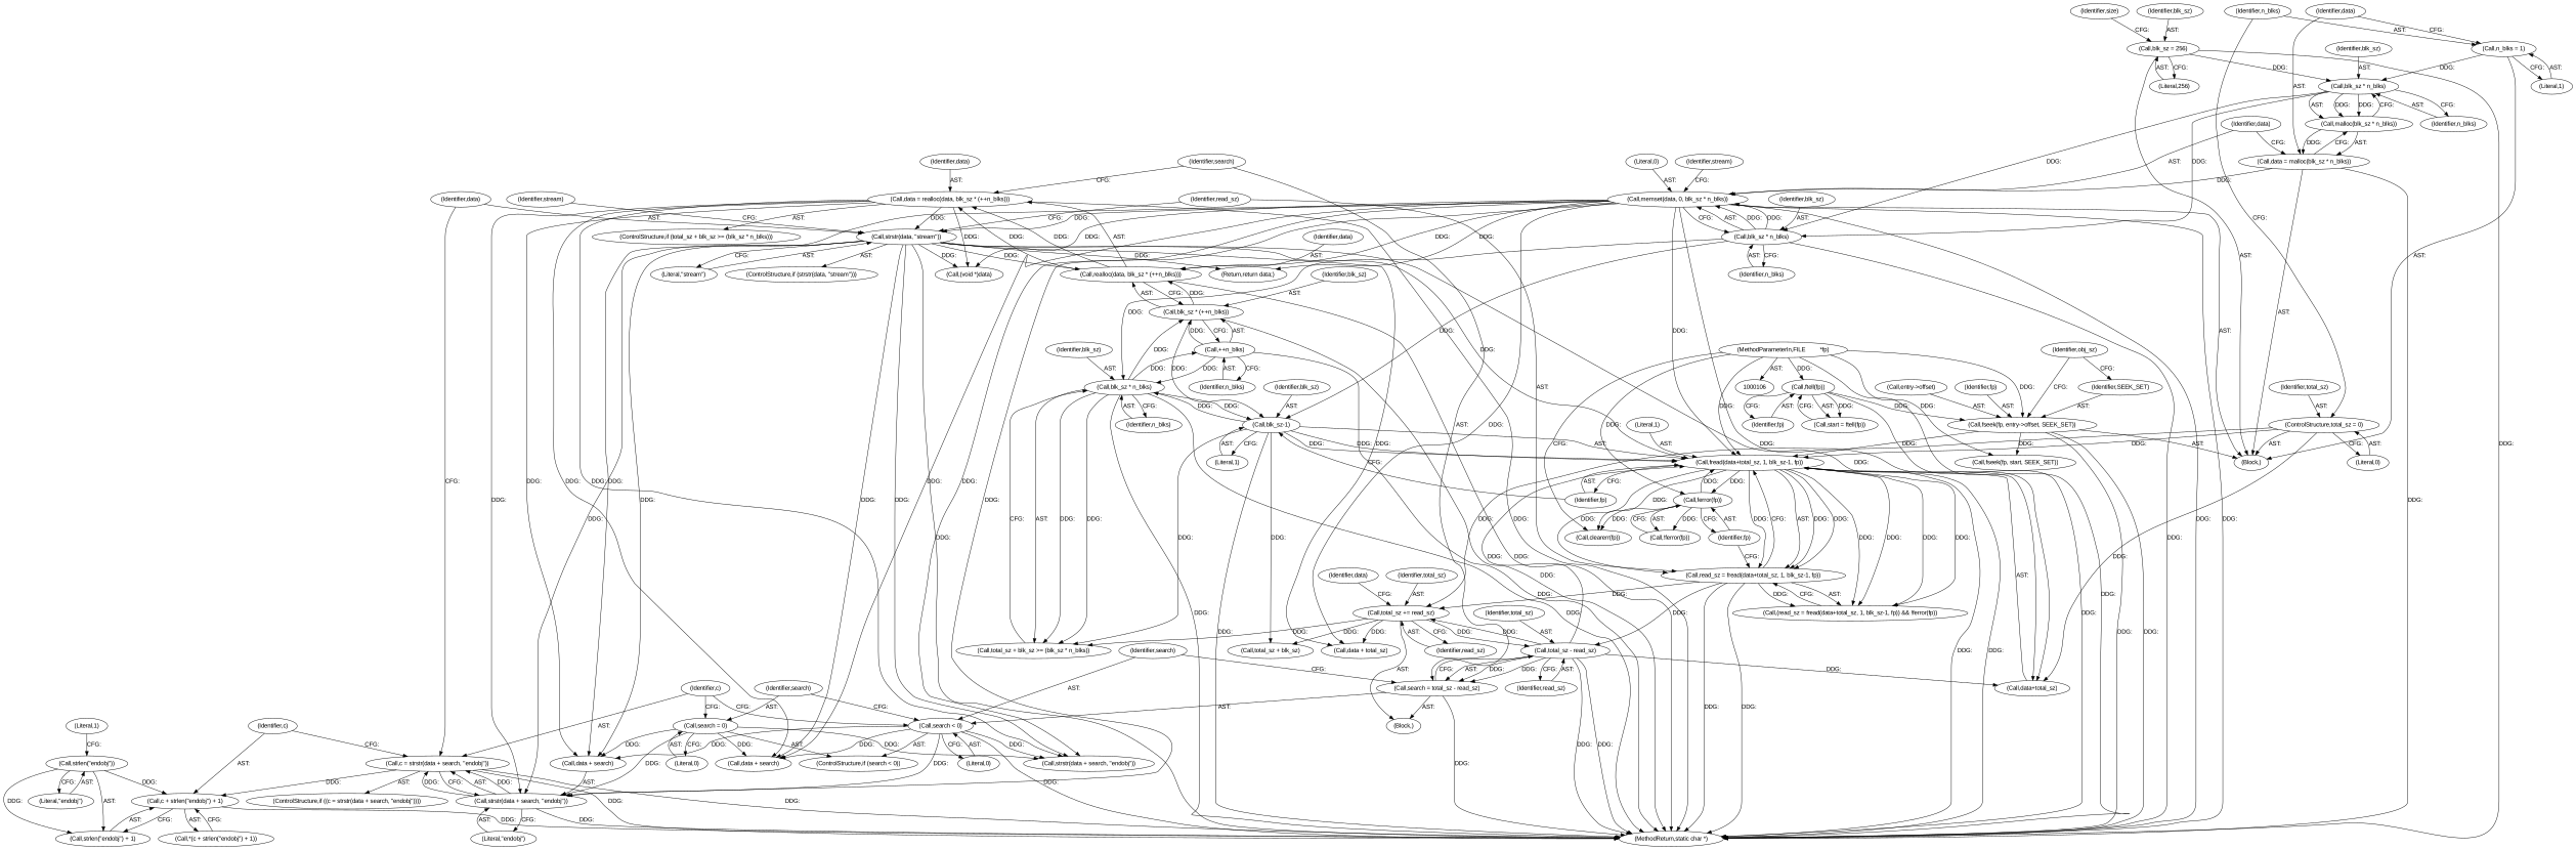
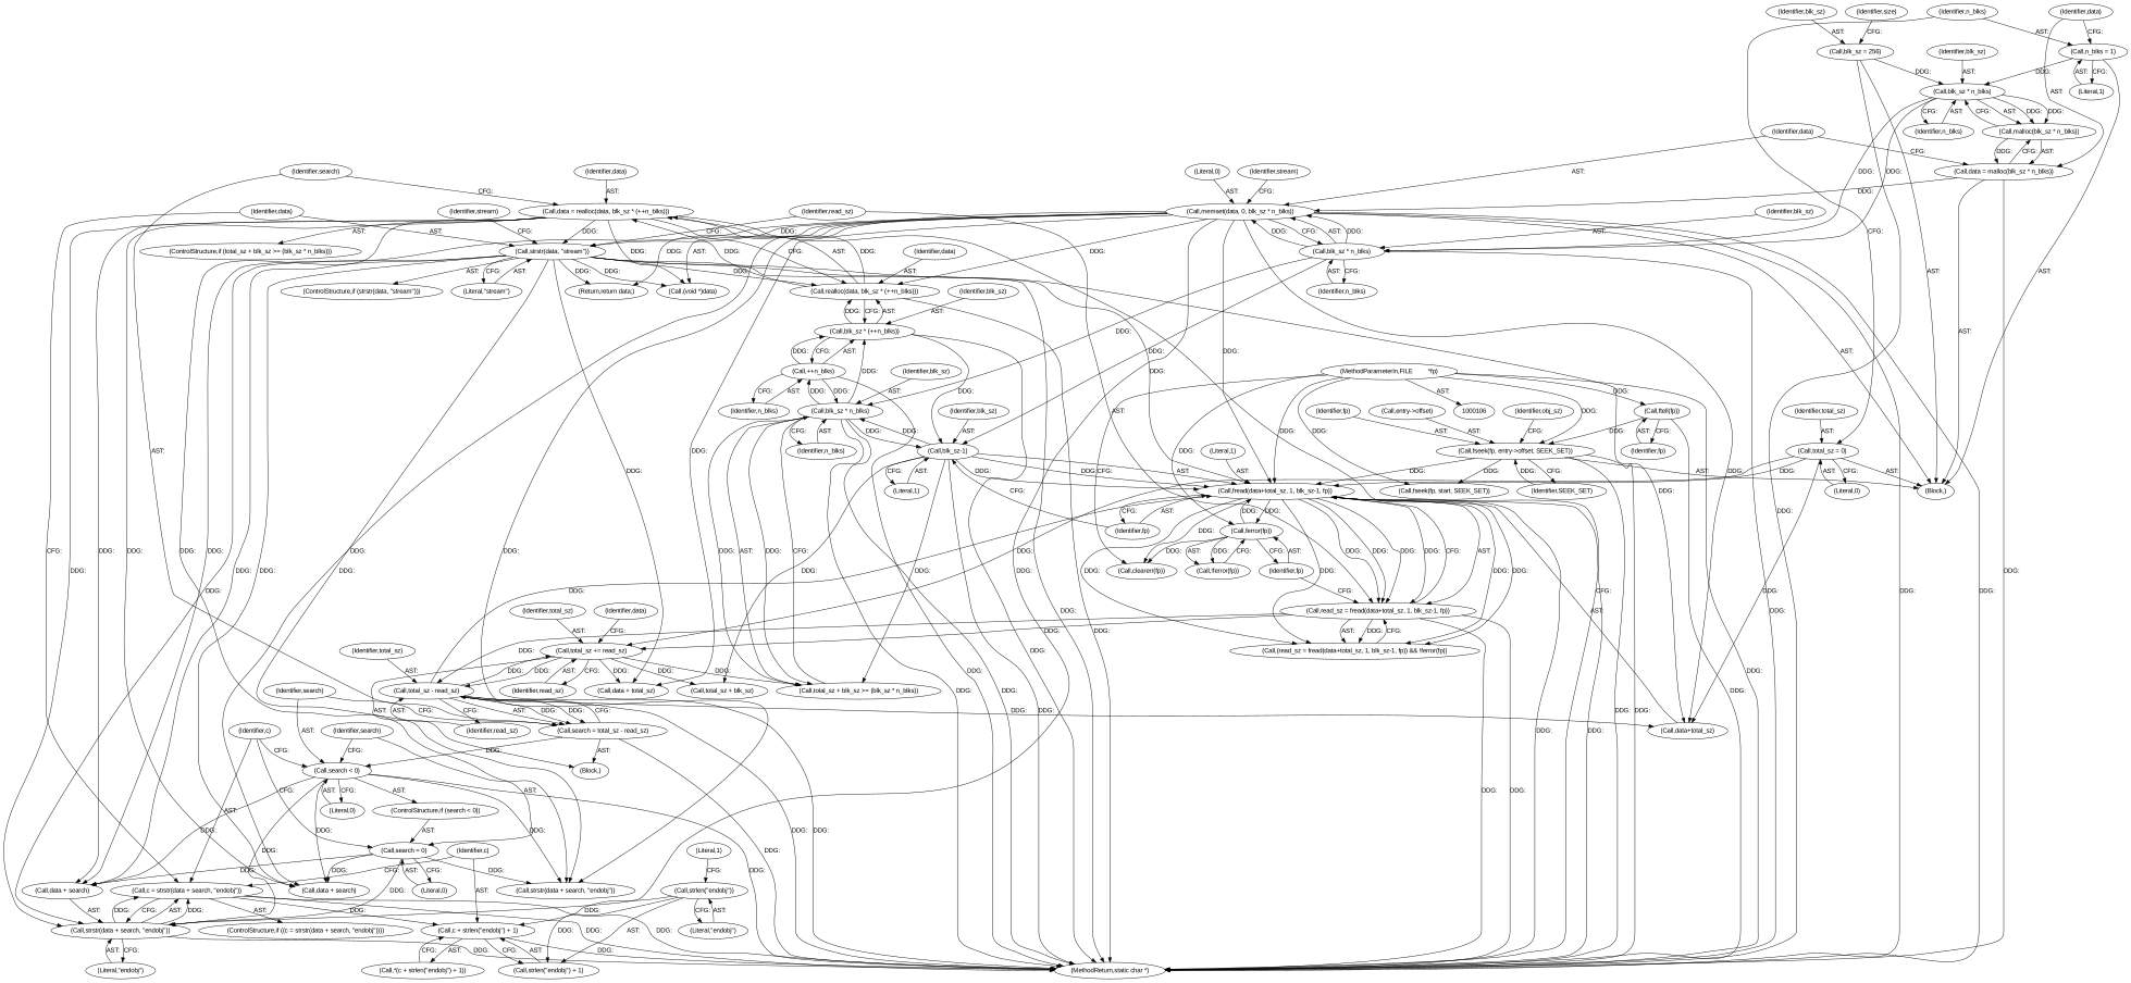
  digraph {
    fontname="Liberation Sans"
    node [fontname="Liberation Sans"]
    edge [fontname="Liberation Sans"]
    n1 [label="(Call,c + strlen(\"endobj\") + 1)"]
    n2 [label="(MethodReturn,static char *)"]
    n3 [label="(Call,strlen(\"endobj\") + 1)"]
    n4 [label="(Call,*(c + strlen(\"endobj\") + 1))"]
    n5 [label="(Call,c = strstr(data + search, \"endobj\"))"]
    n6 [label="(Call,strstr(data + search, \"endobj\"))"]
    n7 [label="(ControlStructure,if ((c = strstr(data + search, \"endobj\"))))"]
    n8 [label="(Literal,\"endobj\")"]
    n9 [label="(Call,data = realloc(data, blk_sz * (++n_blks)))"]
    n10 [label="(Call,realloc(data, blk_sz * (++n_blks)))"]
    n11 [label="(Call,strstr(data, \"stream\"))"]
    n12 [label="(Call,(void *)data)"]
    n13 [label="(Call,strstr(data + search, \"endobj\"))"]
    n14 [label="(Call,data + search)"]
    n15 [label="(Call,data + search)"]
    n16 [label="(ControlStructure,if (total_sz + blk_sz >= (blk_sz * n_blks)))"]
    n17 [label="(Call,blk_sz * (++n_blks))"]
    n18 [label="(Call,fread(data+total_sz, 1, blk_sz-1, fp))"]
    n19 [label="(Call,data+total_sz)"]
    n20 [label="(Call,data + total_sz)"]
    n21 [label="(Return,return data;)"]
    n22 [label="(ControlStructure,if (strstr(data, \"stream\")))"]
    n23 [label="(Literal,\"stream\")"]
    n24 [label="(Call,blk_sz-1)"]
    n25 [label="(Call,++n_blks)"]
    n26 [label="(Call,memset(data, 0, blk_sz * n_blks))"]
    n27 [label="(Call,blk_sz * n_blks)"]
    n28 [label="(Block,)"]
    n29 [label="(Call,blk_sz * n_blks)"]
    n30 [label="(Identifier,n_blks)"]
    n31 [label="(Call,read_sz = fread(data+total_sz, 1, blk_sz-1, fp))"]
    n32 [label="(Call,(read_sz = fread(data+total_sz, 1, blk_sz-1, fp)) && !ferror(fp))"]
    n33 [label="(Call,ferror(fp))"]
    n34 [label="(Identifier,fp)"]
    n35 [label="(Call,clearerr(fp))"]
    n36 [label="(Call,data = malloc(blk_sz * n_blks))"]
    n37 [label="(Call,malloc(blk_sz * n_blks))"]
    n38 [label="(Call,blk_sz * n_blks)"]
    n39 [label="(Identifier,n_blks)"]
    n40 [label="(Call,blk_sz = 256)"]
-   n41 [label="(Literal,256)"]
    n42 [label="(Call,n_blks = 1)"]
    n43 [label="(Literal,1)"]
    n44 [label="(Call,total_sz + blk_sz >= (blk_sz * n_blks))"]
    n45 [label="(Identifier,n_blks)"]
    n46 [label="(Call,total_sz + blk_sz)"]
    n47 [label="(Literal,1)"]
    n48 [label="(Identifier,n_blks)"]
    n49 [label="(Call,search = 0)"]
    n50 [label="(ControlStructure,if (search < 0))"]
    n51 [label="(Literal,0)"]
    n52 [label="(Call,search < 0)"]
    n53 [label="(Literal,0)"]
    n54 [label="(Call,search = total_sz - read_sz)"]
    n55 [label="(Call,total_sz - read_sz)"]
    n56 [label="(Block,)"]
    n57 [label="(Call,total_sz += read_sz)"]
    n58 [label="(Identifier,read_sz)"]
    n59 [label="(Identifier,read_sz)"]
    n60 [label="(Call,!ferror(fp))"]
    n61 [label="(Identifier,fp)"]
-   n62 [label="(ControlStructure,total_sz = 0)"]
+   n62 [label="(Call,total_sz = 0)"]
    n63 [label="(Literal,0)"]
    n64 [label="(MethodParameterIn,FILE         *fp)"]
    n65 [label="(Call,fseek(fp, entry->offset, SEEK_SET))"]
    n66 [label="(Call,ftell(fp))"]
    n67 [label="(Call,fseek(fp, start, SEEK_SET))"]
    1000106
    n69 [label="(Identifier,SEEK_SET)"]
-   n70 [label="(Call,start = ftell(fp))"]
    n71 [label="(Identifier,fp)"]
    n72 [label="(Call,strlen(\"endobj\"))"]
    n73 [label="(Literal,\"endobj\")"]
    n74 [label="(Identifier,data)"]
    n75 [label="(Call,entry->offset)"]
    n76 [label="(Identifier,data)"]
    n77 [label="(Identifier,obj_sz)"]
    n78 [label="(Identifier,total_sz)"]
    n79 [label="(Identifier,data)"]
    n80 [label="(Identifier,stream)"]
    n81 [label="(Identifier,data)"]
    n82 [label="(Literal,1)"]
    n83 [label="(Identifier,data)"]
    n84 [label="(Identifier,size)"]
    n85 [label="(Literal,0)"]
    n86 [label="(Identifier,blk_sz)"]
    n87 [label="(Identifier,search)"]
    n88 [label="(Identifier,search)"]
    n89 [label="(Identifier,blk_sz)"]
    n90 [label="(Identifier,total_sz)"]
    n91 [label="(Identifier,c)"]
    n92 [label="(Identifier,c)"]
    n93 [label="(Identifier,blk_sz)"]
    n94 [label="(Identifier,blk_sz)"]
    n95 [label="(Identifier,search)"]
    n96 [label="(Identifier,n_blks)"]
    n97 [label="(Identifier,read_sz)"]
    n98 [label="(Identifier,stream)"]
    n99 [label="(Identifier,blk_sz)"]
    n100 [label="(Identifier,data)"]
    n101 [label="(Identifier,total_sz)"]
    n102 [label="(Literal,1)"]
    n103 [label="(Identifier,fp)"]
    n104 [label="(Identifier,blk_sz)"]
    n1 -> n2 [label="DDG: "]
    n1 -> n3 [label="CFG: "]
    n1 -> n4 [label="AST: "]
    n3 -> n1 [label="AST: "]
    n4 -> n1 [label="CFG: "]
    n5 -> n1 [label="DDG: "]
    n5 -> n2 [label="DDG: "]
    n5 -> n2 [label="DDG: "]
    n5 -> n6 [label="CFG: "]
    n5 -> n7 [label="AST: "]
    n6 -> n2 [label="DDG: "]
    n6 -> n5 [label="AST: "]
    n6 -> n5 [label="DDG: "]
    n6 -> n5 [label="DDG: "]
    n6 -> n8 [label="CFG: "]
    n8 -> n6 [label="AST: "]
-   n9 -> n2 [label="DDG: "]
+   n9 -> n2 [label="CFG: "]
    n9 -> n6 [label="DDG: "]
+   n9 -> n10 [label="CFG: "]
    n9 -> n11 [label="DDG: "]
    n9 -> n12 [label="DDG: "]
    n9 -> n13 [label="DDG: "]
    n9 -> n14 [label="DDG: "]
    n9 -> n15 [label="DDG: "]
    n9 -> n16 [label="AST: "]
    n10 -> n2 [label="DDG: "]
    n10 -> n9 [label="AST: "]
    n10 -> n9 [label="DDG: "]
    n10 -> n9 [label="DDG: "]
    n10 -> n17 [label="CFG: "]
    n11 -> n2 [label="DDG: "]
    n11 -> n6 [label="DDG: "]
    n11 -> n10 [label="DDG: "]
    n11 -> n12 [label="DDG: "]
    n11 -> n13 [label="DDG: "]
    n11 -> n14 [label="DDG: "]
    n11 -> n15 [label="DDG: "]
    n11 -> n18 [label="DDG: "]
    n11 -> n19 [label="DDG: "]
    n11 -> n20 [label="DDG: "]
    n11 -> n21 [label="DDG: "]
    n11 -> n22 [label="AST: "]
    n11 -> n23 [label="CFG: "]
    n15 -> n6 [label="AST: "]
    n17 -> n2 [label="DDG: "]
    n17 -> n10 [label="AST: "]
    n17 -> n10 [label="DDG: "]
    n17 -> n24 [label="DDG: "]
    n17 -> n25 [label="CFG: "]
    n18 -> n2 [label="DDG: "]
    n18 -> n2 [label="DDG: "]
    n18 -> n31 [label="AST: "]
    n18 -> n31 [label="DDG: "]
    n18 -> n31 [label="DDG: "]
    n18 -> n31 [label="DDG: "]
    n18 -> n31 [label="DDG: "]
    n18 -> n32 [label="DDG: "]
    n18 -> n32 [label="DDG: "]
    n18 -> n32 [label="DDG: "]
    n18 -> n32 [label="DDG: "]
    n18 -> n33 [label="DDG: "]
    n18 -> n34 [label="CFG: "]
    n18 -> n35 [label="DDG: "]
    n19 -> n18 [label="AST: "]
    n23 -> n11 [label="AST: "]
    n24 -> n2 [label="DDG: "]
    n24 -> n18 [label="AST: "]
    n24 -> n18 [label="DDG: "]
    n24 -> n18 [label="DDG: "]
    n24 -> n29 [label="DDG: "]
    n24 -> n44 [label="DDG: "]
    n24 -> n46 [label="DDG: "]
    n24 -> n47 [label="CFG: "]
    n25 -> n2 [label="DDG: "]
    n25 -> n17 [label="AST: "]
    n25 -> n17 [label="DDG: "]
    n25 -> n29 [label="DDG: "]
    n25 -> n48 [label="CFG: "]
    n26 -> n2 [label="DDG: "]
    n26 -> n2 [label="DDG: "]
    n26 -> n6 [label="DDG: "]
    n26 -> n10 [label="DDG: "]
    n26 -> n11 [label="DDG: "]
-   n26 -> n12 [label="DDG: "]
+   n26 -> n12 [label="AST: "]
    n26 -> n13 [label="DDG: "]
    n26 -> n14 [label="DDG: "]
    n26 -> n15 [label="DDG: "]
    n26 -> n18 [label="DDG: "]
    n26 -> n19 [label="DDG: "]
    n26 -> n20 [label="DDG: "]
    n26 -> n21 [label="DDG: "]
    n26 -> n27 [label="CFG: "]
    n26 -> n28 [label="AST: "]
    n27 -> n2 [label="DDG: "]
    n27 -> n24 [label="DDG: "]
    n27 -> n26 [label="AST: "]
    n27 -> n26 [label="DDG: "]
    n27 -> n26 [label="DDG: "]
    n27 -> n29 [label="DDG: "]
    n27 -> n30 [label="CFG: "]
    n29 -> n2 [label="DDG: "]
    n29 -> n2 [label="DDG: "]
    n29 -> n17 [label="DDG: "]
    n29 -> n24 [label="DDG: "]
    n29 -> n25 [label="DDG: "]
    n29 -> n44 [label="AST: "]
    n29 -> n44 [label="DDG: "]
    n29 -> n44 [label="DDG: "]
    n29 -> n45 [label="CFG: "]
    n30 -> n27 [label="AST: "]
    n31 -> n2 [label="DDG: "]
    n31 -> n2 [label="DDG: "]
    n31 -> n18 [label="CFG: "]
    n31 -> n32 [label="AST: "]
    n31 -> n32 [label="DDG: "]
    n31 -> n55 [label="DDG: "]
    n31 -> n57 [label="DDG: "]
    n32 -> n31 [label="CFG: "]
    n33 -> n18 [label="DDG: "]
    n33 -> n35 [label="DDG: "]
    n33 -> n60 [label="AST: "]
    n33 -> n60 [label="DDG: "]
    n33 -> n61 [label="CFG: "]
    n34 -> n18 [label="AST: "]
    n34 -> n24 [label="CFG: "]
    n36 -> n2 [label="DDG: "]
    n36 -> n26 [label="DDG: "]
    n36 -> n28 [label="AST: "]
    n36 -> n37 [label="CFG: "]
    n37 -> n36 [label="AST: "]
    n37 -> n36 [label="DDG: "]
    n37 -> n38 [label="CFG: "]
    n38 -> n27 [label="DDG: "]
    n38 -> n27 [label="DDG: "]
    n38 -> n37 [label="AST: "]
    n38 -> n37 [label="DDG: "]
    n38 -> n37 [label="DDG: "]
    n38 -> n39 [label="CFG: "]
    n39 -> n38 [label="AST: "]
    n40 -> n2 [label="DDG: "]
    n40 -> n28 [label="AST: "]
    n40 -> n38 [label="DDG: "]
-   n40 -> n41 [label="CFG: "]
-   n41 -> n40 [label="AST: "]
    n42 -> n28 [label="AST: "]
    n42 -> n38 [label="DDG: "]
    n42 -> n43 [label="CFG: "]
    n43 -> n42 [label="AST: "]
    n44 -> n29 [label="CFG: "]
    n45 -> n29 [label="AST: "]
    n47 -> n24 [label="AST: "]
    n48 -> n25 [label="AST: "]
    n49 -> n6 [label="DDG: "]
    n49 -> n13 [label="DDG: "]
    n49 -> n14 [label="DDG: "]
    n49 -> n15 [label="DDG: "]
-   n49 -> n50 [label="AST: "]
+   n50 -> n49 [label="AST: "]
    n49 -> n51 [label="CFG: "]
    n51 -> n49 [label="AST: "]
    n52 -> n2 [label="DDG: "]
    n52 -> n6 [label="DDG: "]
    n52 -> n13 [label="DDG: "]
    n52 -> n14 [label="DDG: "]
    n52 -> n15 [label="DDG: "]
    n52 -> n50 [label="AST: "]
    n52 -> n53 [label="CFG: "]
    n53 -> n52 [label="AST: "]
    n54 -> n2 [label="DDG: "]
-   n54 -> n52 [label="AST: "]
+   n54 -> n52 [label="DDG: "]
    n54 -> n55 [label="CFG: "]
    n54 -> n56 [label="AST: "]
    n55 -> n2 [label="DDG: "]
    n55 -> n2 [label="DDG: "]
    n55 -> n18 [label="DDG: "]
    n55 -> n19 [label="DDG: "]
    n55 -> n54 [label="AST: "]
    n55 -> n54 [label="DDG: "]
    n55 -> n54 [label="DDG: "]
    n55 -> n57 [label="DDG: "]
    n55 -> n58 [label="CFG: "]
    n57 -> n20 [label="DDG: "]
    n57 -> n44 [label="DDG: "]
    n57 -> n46 [label="DDG: "]
    n57 -> n55 [label="DDG: "]
    n57 -> n56 [label="AST: "]
    n57 -> n59 [label="CFG: "]
    n58 -> n55 [label="AST: "]
    n59 -> n57 [label="AST: "]
    n60 -> n33 [label="CFG: "]
    n61 -> n31 [label="CFG: "]
    n61 -> n33 [label="AST: "]
    n62 -> n18 [label="DDG: "]
    n62 -> n19 [label="DDG: "]
    n62 -> n28 [label="AST: "]
    n62 -> n57 [label="DDG: "]
    n62 -> n63 [label="CFG: "]
    n63 -> n62 [label="AST: "]
    n64 -> n2 [label="DDG: "]
    n64 -> n18 [label="DDG: "]
    n64 -> n33 [label="DDG: "]
    n64 -> n35 [label="CFG: "]
    n64 -> n65 [label="DDG: "]
    n64 -> n66 [label="DDG: "]
    n64 -> n67 [label="DDG: "]
    n64 -> 1000106 [label="AST: "]
    n65 -> n2 [label="DDG: "]
    n65 -> n2 [label="DDG: "]
    n65 -> n18 [label="DDG: "]
    n65 -> n28 [label="AST: "]
    n65 -> n67 [label="DDG: "]
-   n77 -> n69 [label="CFG: "]
+   n65 -> n69 [label="CFG: "]
    n66 -> n2 [label="DDG: "]
    n66 -> n65 [label="DDG: "]
-   n66 -> n70 [label="AST: "]
-   n66 -> n70 [label="DDG: "]
    n66 -> n71 [label="CFG: "]
-   n69 -> n65 [label="AST: "]
-   n70 -> n66 [label="CFG: "]
+   n69 -> n65 [label="DDG: "]
    n71 -> n66 [label="AST: "]
    n72 -> n1 [label="DDG: "]
    n72 -> n3 [label="AST: "]
    n72 -> n3 [label="DDG: "]
    n72 -> n73 [label="CFG: "]
    n73 -> n72 [label="AST: "]
    n74 -> n26 [label="AST: "]
    n74 -> n36 [label="CFG: "]
    n75 -> n65 [label="AST: "]
    n76 -> n9 [label="AST: "]
    n77 -> n65 [label="CFG: "]
    n78 -> n62 [label="AST: "]
    n79 -> n57 [label="CFG: "]
    n80 -> n26 [label="CFG: "]
    n81 -> n10 [label="AST: "]
    n82 -> n18 [label="AST: "]
    n83 -> n36 [label="AST: "]
    n83 -> n42 [label="CFG: "]
    n84 -> n40 [label="CFG: "]
    n85 -> n26 [label="AST: "]
    n86 -> n17 [label="AST: "]
    n87 -> n49 [label="AST: "]
    n87 -> n52 [label="CFG: "]
    n88 -> n52 [label="AST: "]
    n88 -> n54 [label="CFG: "]
    n89 -> n40 [label="AST: "]
    n90 -> n57 [label="AST: "]
    n91 -> n1 [label="AST: "]
    n91 -> n5 [label="CFG: "]
    n92 -> n5 [label="AST: "]
    n92 -> n49 [label="CFG: "]
    n92 -> n52 [label="CFG: "]
    n93 -> n29 [label="AST: "]
    n94 -> n27 [label="AST: "]
    n95 -> n9 [label="CFG: "]
    n95 -> n54 [label="AST: "]
    n96 -> n42 [label="AST: "]
    n96 -> n62 [label="CFG: "]
    n97 -> n11 [label="CFG: "]
    n97 -> n31 [label="AST: "]
    n98 -> n11 [label="CFG: "]
    n99 -> n38 [label="AST: "]
    n100 -> n5 [label="CFG: "]
    n100 -> n11 [label="AST: "]
    n101 -> n55 [label="AST: "]
    n102 -> n72 [label="CFG: "]
    n103 -> n65 [label="AST: "]
    n104 -> n24 [label="AST: "]
  }
